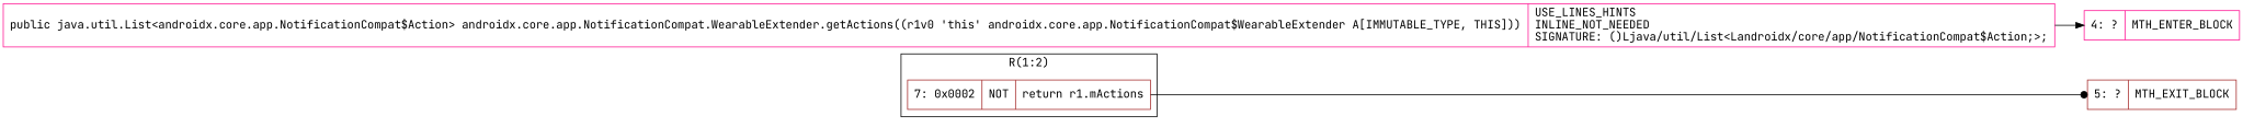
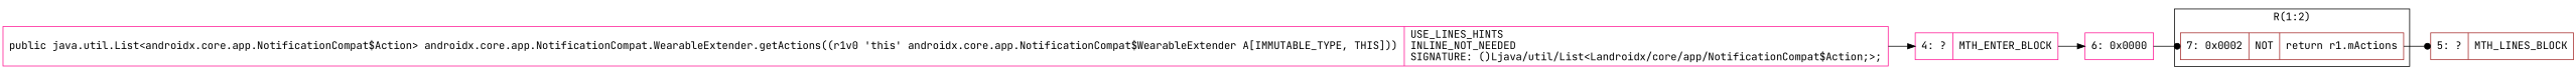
  digraph {
    fontname="JetBrains Mono"
    rankdir=LR
    node [color=deeppink fontname="JetBrains Mono" shape=record]
    edge [arrowhead=dot fontname="JetBrains Mono"]
    n1 [color=brown label="{7\:\ 0x0002|NOT\l|return r1.mActions\l}"]
-   n2 [color=brown label="{5\:\ ?|MTH_EXIT_BLOCK\l}"]
+   n2 [color=brown label="{5\:\ ?|MTH_LINES_BLOCK\l}"]
    n3 [label="{4\:\ ?|MTH_ENTER_BLOCK\l}"]
+   n4 [label="{6\:\ 0x0000}"]
    n5 [label="{public java.util.List\<androidx.core.app.NotificationCompat$Action\> androidx.core.app.NotificationCompat.WearableExtender.getActions((r1v0 'this' androidx.core.app.NotificationCompat$WearableExtender A[IMMUTABLE_TYPE, THIS]))  | USE_LINES_HINTS\lINLINE_NOT_NEEDED\lSIGNATURE: ()Ljava\/util\/List\<Landroidx\/core\/app\/NotificationCompat$Action;\>;\l}"]
    subgraph cluster_1 {
      label="R(1:2)"
      n1
    }
    n1 -> n2
+   n3 -> n4 [arrowhead=normal]
+   n4 -> n1
    n5 -> n3 [arrowhead=normal]
  }
